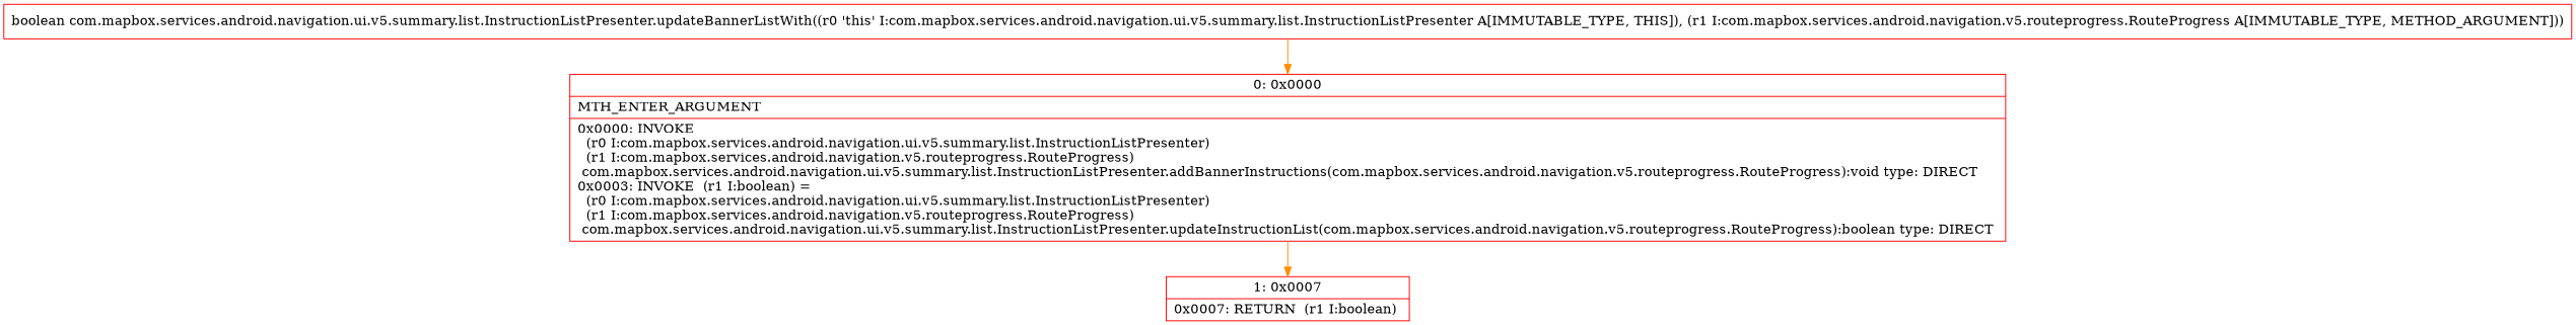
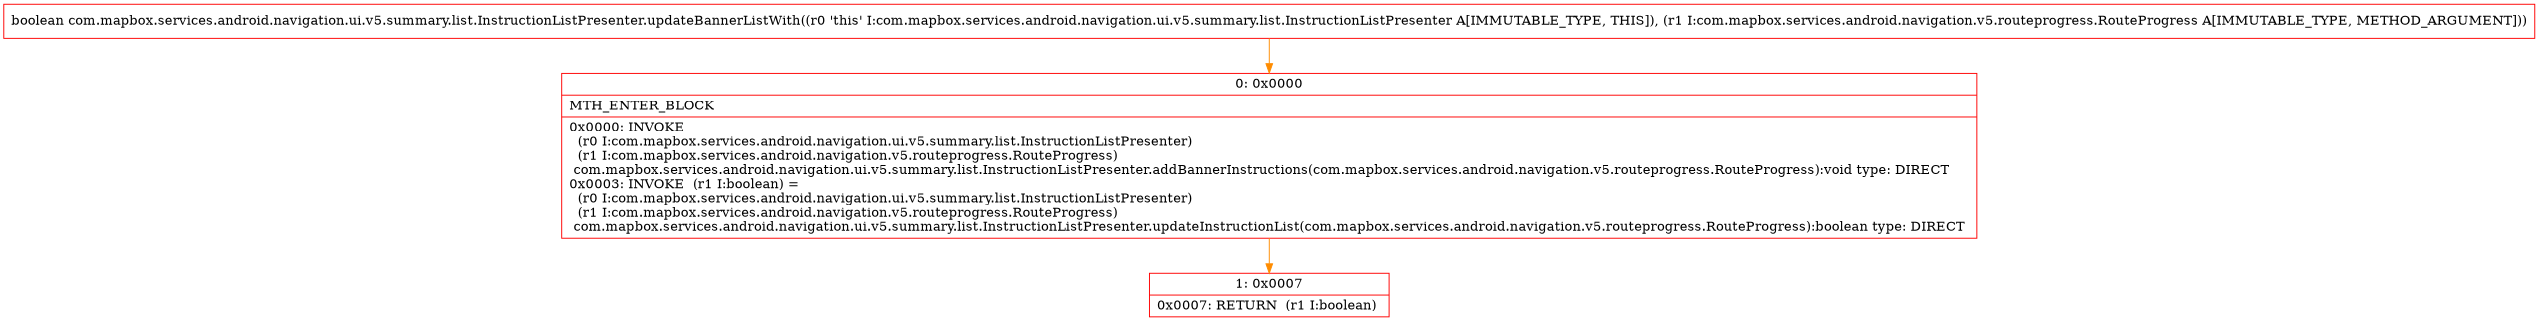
  digraph {
    node [shape=record color=red]
    edge [color=darkorange]
-   n1 [label="{0\:\ 0x0000|MTH_ENTER_ARGUMENT\l|0x0000: INVOKE  \l  (r0 I:com.mapbox.services.android.navigation.ui.v5.summary.list.InstructionListPresenter)\l  (r1 I:com.mapbox.services.android.navigation.v5.routeprogress.RouteProgress)\l com.mapbox.services.android.navigation.ui.v5.summary.list.InstructionListPresenter.addBannerInstructions(com.mapbox.services.android.navigation.v5.routeprogress.RouteProgress):void type: DIRECT \l0x0003: INVOKE  (r1 I:boolean) = \l  (r0 I:com.mapbox.services.android.navigation.ui.v5.summary.list.InstructionListPresenter)\l  (r1 I:com.mapbox.services.android.navigation.v5.routeprogress.RouteProgress)\l com.mapbox.services.android.navigation.ui.v5.summary.list.InstructionListPresenter.updateInstructionList(com.mapbox.services.android.navigation.v5.routeprogress.RouteProgress):boolean type: DIRECT \l}"]
+   n1 [label="{0\:\ 0x0000|MTH_ENTER_BLOCK\l|0x0000: INVOKE  \l  (r0 I:com.mapbox.services.android.navigation.ui.v5.summary.list.InstructionListPresenter)\l  (r1 I:com.mapbox.services.android.navigation.v5.routeprogress.RouteProgress)\l com.mapbox.services.android.navigation.ui.v5.summary.list.InstructionListPresenter.addBannerInstructions(com.mapbox.services.android.navigation.v5.routeprogress.RouteProgress):void type: DIRECT \l0x0003: INVOKE  (r1 I:boolean) = \l  (r0 I:com.mapbox.services.android.navigation.ui.v5.summary.list.InstructionListPresenter)\l  (r1 I:com.mapbox.services.android.navigation.v5.routeprogress.RouteProgress)\l com.mapbox.services.android.navigation.ui.v5.summary.list.InstructionListPresenter.updateInstructionList(com.mapbox.services.android.navigation.v5.routeprogress.RouteProgress):boolean type: DIRECT \l}"]
    n2 [label="{1\:\ 0x0007|0x0007: RETURN  (r1 I:boolean) \l}"]
    n3 [label="{boolean com.mapbox.services.android.navigation.ui.v5.summary.list.InstructionListPresenter.updateBannerListWith((r0 'this' I:com.mapbox.services.android.navigation.ui.v5.summary.list.InstructionListPresenter A[IMMUTABLE_TYPE, THIS]), (r1 I:com.mapbox.services.android.navigation.v5.routeprogress.RouteProgress A[IMMUTABLE_TYPE, METHOD_ARGUMENT])) }"]
    n1 -> n2
    n3 -> n1
  }
